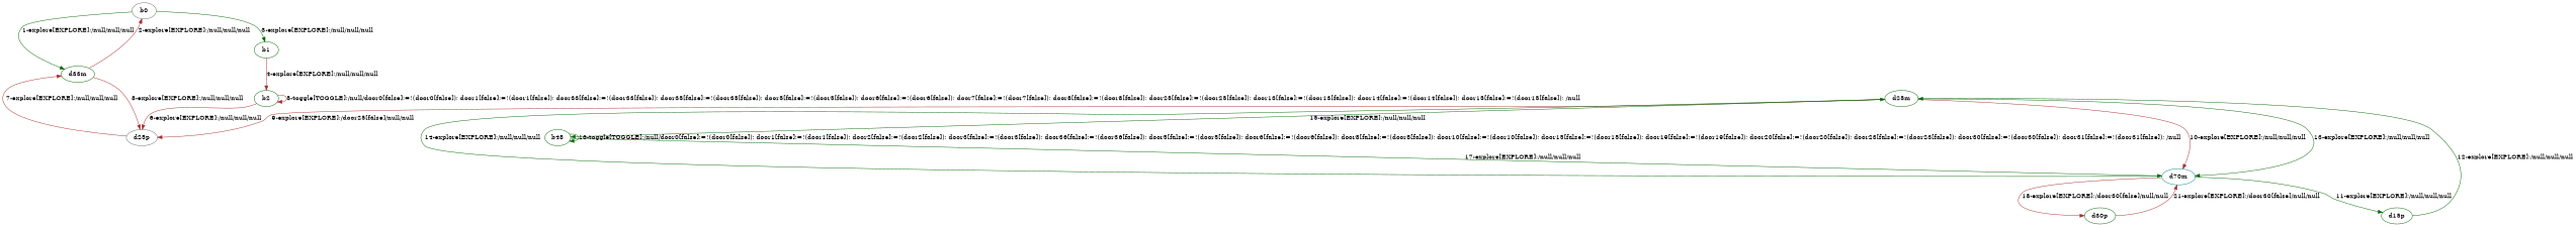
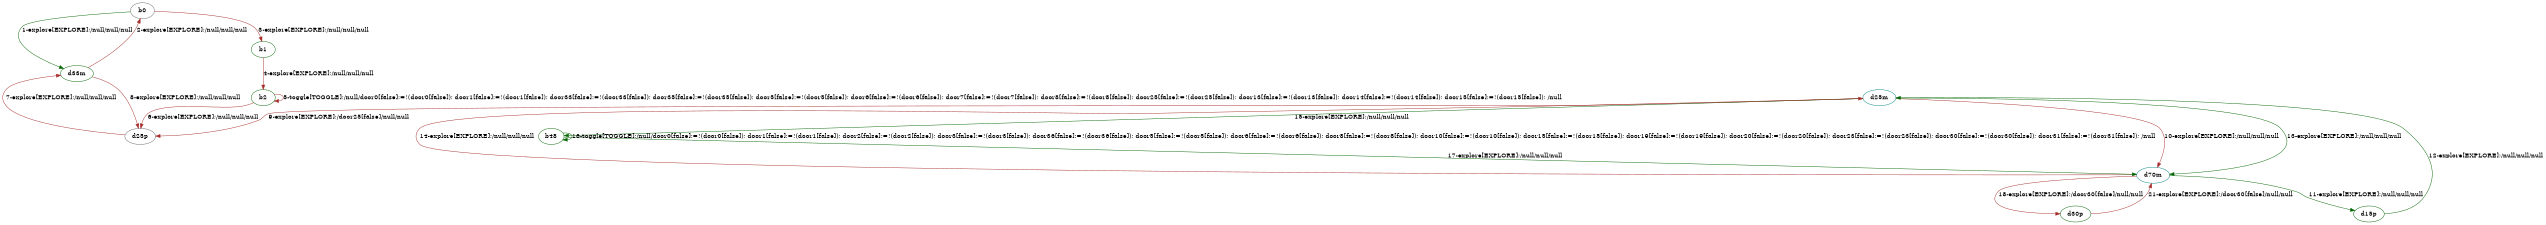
  digraph {
    node [color=darkgreen]
    edge [color=brown]
    b0 [color=gray40]
    d33m
    b1
    d25p [color=gray40]
    b2
-   d25m
+   d25m [color=teal]
    n7 [color=teal label=d70m]
    b48
    d15p
    d30p
    b0 -> d33m [color=darkgreen label="1-explore[EXPLORE];/null/null/null"]
-   b0 -> b1 [color=darkgreen label="3-explore[EXPLORE];/null/null/null"]
+   b0 -> b1 [label="3-explore[EXPLORE];/null/null/null"]
    d33m -> b0 [label="2-explore[EXPLORE];/null/null/null"]
    d33m -> d25p [label="8-explore[EXPLORE];/null/null/null"]
    b1 -> b2 [label="4-explore[EXPLORE];/null/null/null"]
    d25p -> d33m [label="7-explore[EXPLORE];/null/null/null"]
    b2 -> d25p [label="6-explore[EXPLORE];/null/null/null"]
    b2 -> b2 [label="5-toggle[TOGGLE];/null/door0[false]:=!(door0[false]); door1[false]:=!(door1[false]); door33[false]:=!(door33[false]); door35[false]:=!(door35[false]); door5[false]:=!(door5[false]); door6[false]:=!(door6[false]); door7[false]:=!(door7[false]); door8[false]:=!(door8[false]); door25[false]:=!(door25[false]); door13[false]:=!(door13[false]); door14[false]:=!(door14[false]); door15[false]:=!(door15[false]); /null"]
    d25m -> d25p [label="9-explore[EXPLORE];/door25[false]/null/null"]
    d25m -> n7 [label="10-explore[EXPLORE];/null/null/null"]
    d25m -> n7 [color=darkgreen label="13-explore[EXPLORE];/null/null/null"]
    d25m -> b48 [color=darkgreen label="15-explore[EXPLORE];/null/null/null"]
-   n7 -> d25m [color=darkgreen label="14-explore[EXPLORE];/null/null/null"]
+   n7 -> d25m [label="14-explore[EXPLORE];/null/null/null"]
    n7 -> d15p [color=darkgreen label="11-explore[EXPLORE];/null/null/null"]
    n7 -> d30p [label="18-explore[EXPLORE];/door30[false]/null/null"]
    b48 -> n7 [color=darkgreen label="17-explore[EXPLORE];/null/null/null"]
    b48 -> b48 [color=darkgreen label="16-toggle[TOGGLE];/null/door0[false]:=!(door0[false]); door1[false]:=!(door1[false]); door2[false]:=!(door2[false]); door3[false]:=!(door3[false]); door36[false]:=!(door36[false]); door5[false]:=!(door5[false]); door6[false]:=!(door6[false]); door8[false]:=!(door8[false]); door10[false]:=!(door10[false]); door15[false]:=!(door15[false]); door19[false]:=!(door19[false]); door20[false]:=!(door20[false]); door23[false]:=!(door23[false]); door30[false]:=!(door30[false]); door31[false]:=!(door31[false]); /null"]
    d15p -> d25m [color=darkgreen label="12-explore[EXPLORE];/null/null/null"]
    d30p -> n7 [label="21-explore[EXPLORE];/door30[false]/null/null"]
  }
